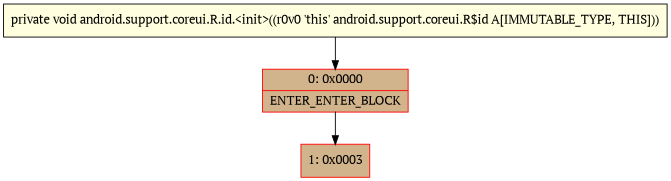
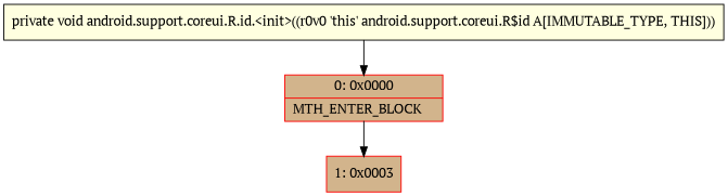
  digraph {
    fontname="PT Serif"
    node [color=red shape=record style=filled fillcolor=tan fontname="PT Serif"]
    edge [fontname="PT Serif"]
-   n1 [label="{0\:\ 0x0000|ENTER_ENTER_BLOCK\l}"]
+   n1 [label="{0\:\ 0x0000|MTH_ENTER_BLOCK\l}"]
    n2 [label="{1\:\ 0x0003}"]
    n3 [label="{private void android.support.coreui.R.id.\<init\>((r0v0 'this' android.support.coreui.R$id A[IMMUTABLE_TYPE, THIS])) }" fillcolor=lightyellow color=""]
    subgraph cluster_1 {
      label="R(0)"
    }
    n1 -> n2
    n3 -> n1
  }
